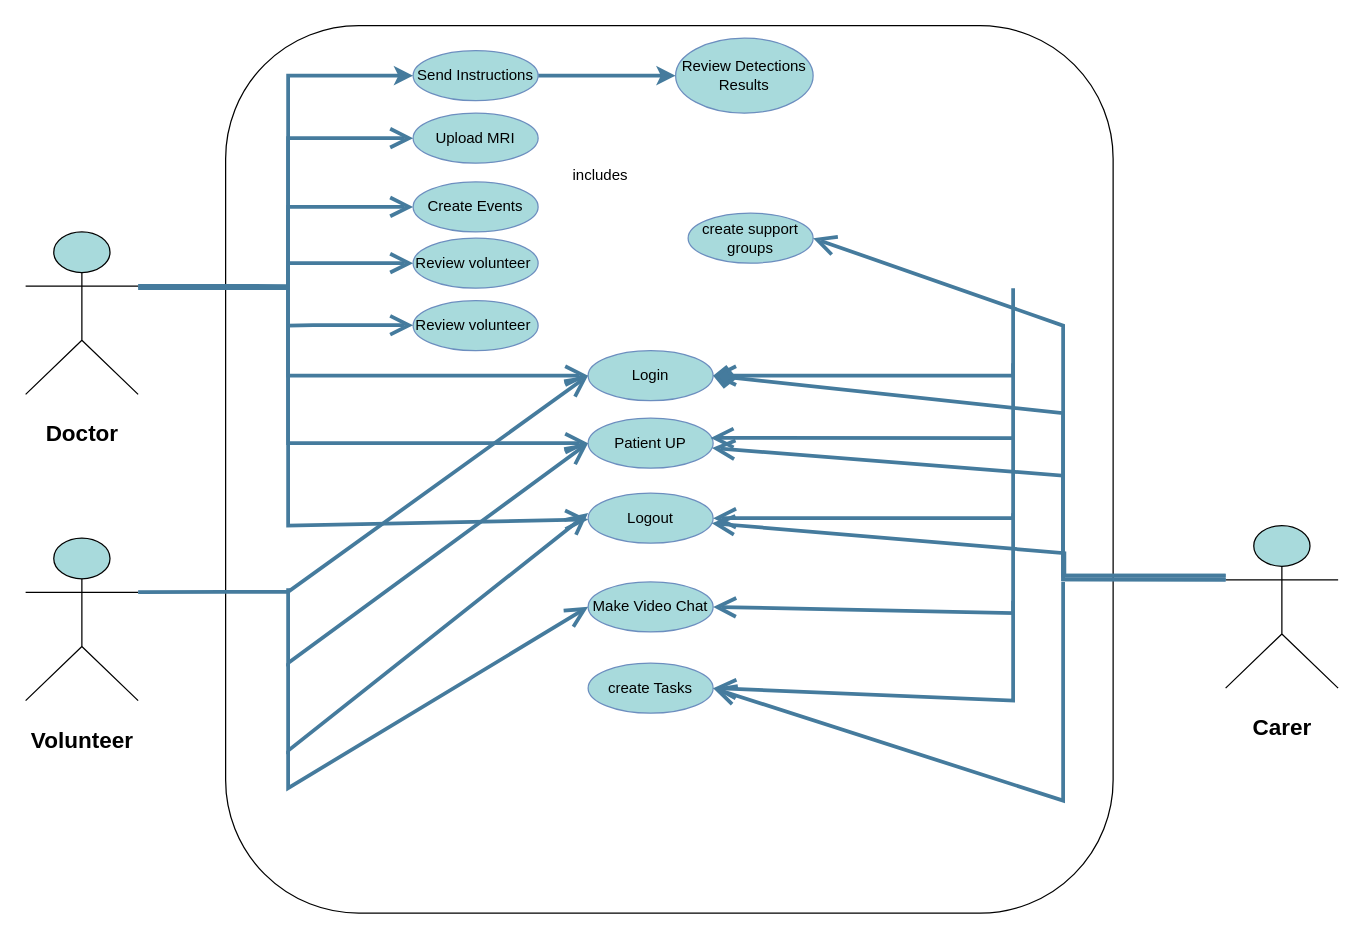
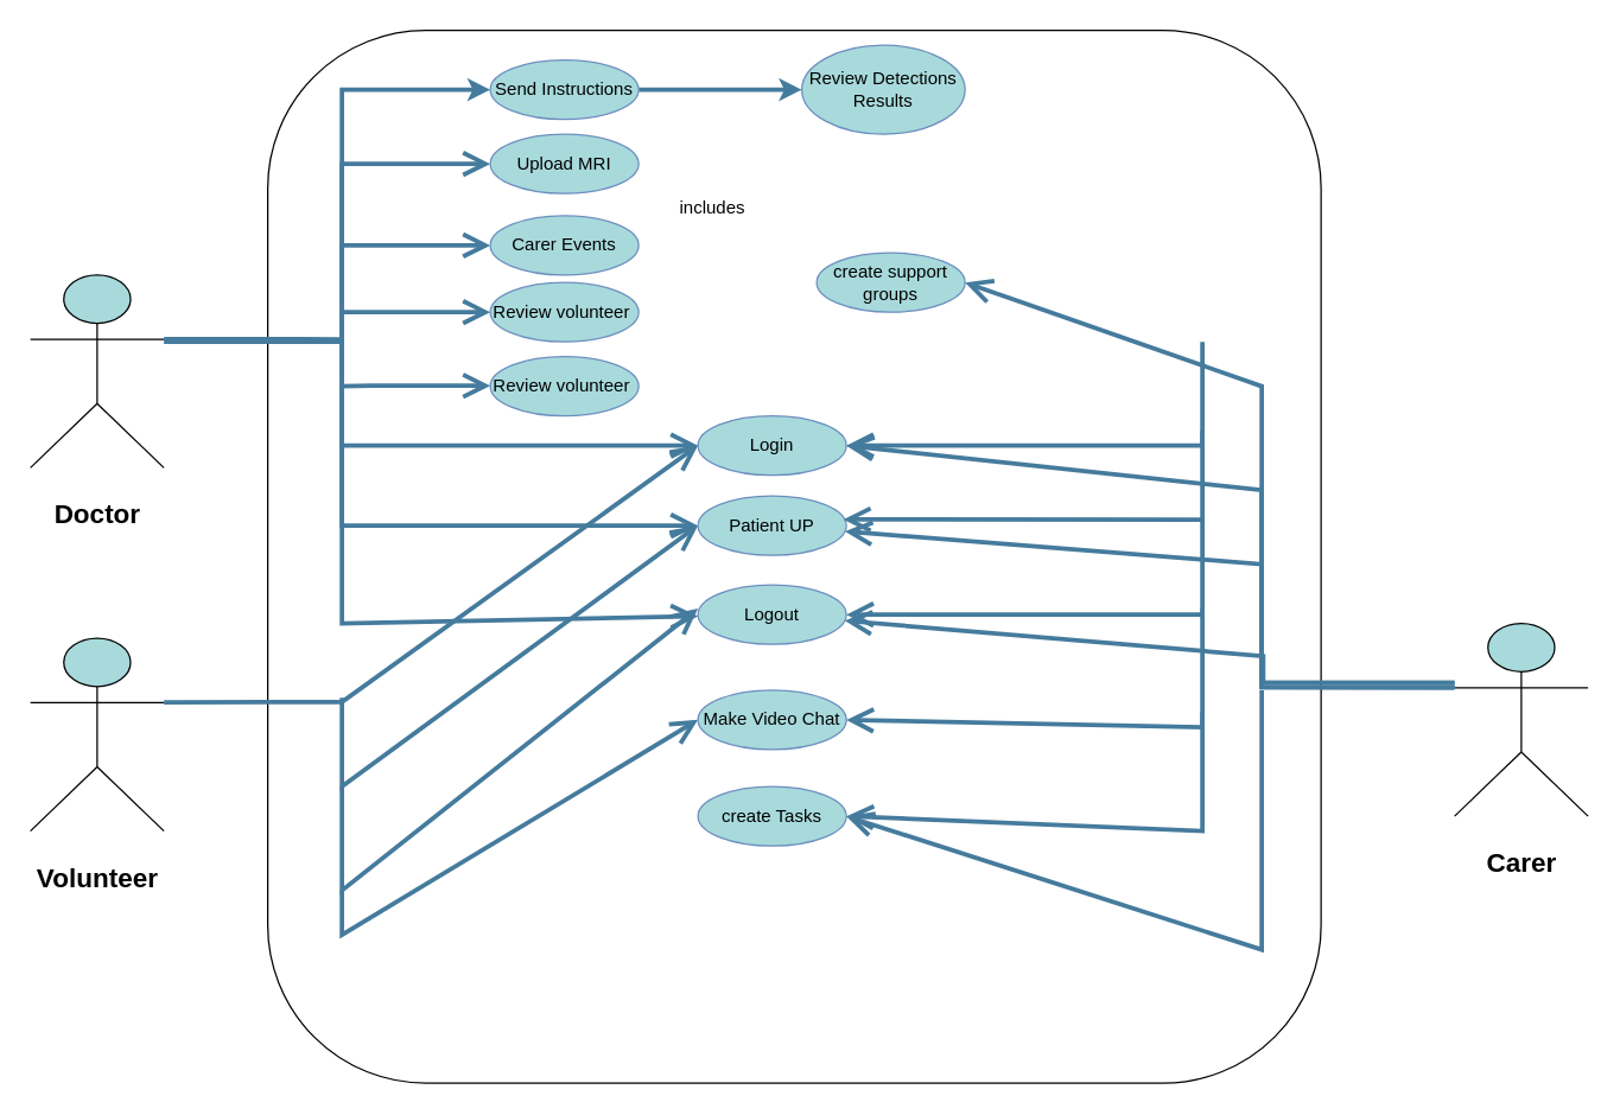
  <mxCell id="0" />
  <mxCell id="1" parent="0" />
  <mxCell id="2" value="" style="whiteSpace=wrap;html=1;aspect=fixed;rounded=1;" vertex="1" parent="1"><mxGeometry x="180" y="20" width="710" height="710" as="geometry" /></mxCell>
  <mxCell id="3" value="Login" style="ellipse;whiteSpace=wrap;html=1;align=center;rounded=1;fillColor=#A8DADC;strokeColor=#6c8ebf;" vertex="1" parent="1"><mxGeometry x="470" y="280" width="100" height="40" as="geometry" /></mxCell>
  <mxCell id="4" value="Patient UP" style="ellipse;whiteSpace=wrap;html=1;align=center;rounded=1;fillColor=#A8DADC;strokeColor=#6c8ebf;" vertex="1" parent="1"><mxGeometry x="470" y="334" width="100" height="40" as="geometry" /></mxCell>
  <mxCell id="5" value="Logout" style="ellipse;whiteSpace=wrap;html=1;align=center;rounded=1;fillColor=#A8DADC;strokeColor=#6c8ebf;" vertex="1" parent="1"><mxGeometry x="470" y="394" width="100" height="40" as="geometry" /></mxCell>
  <mxCell id="6" value="Upload MRI" style="ellipse;whiteSpace=wrap;html=1;align=center;rounded=1;fillColor=#A8DADC;strokeColor=#6c8ebf;" vertex="1" parent="1"><mxGeometry x="330" y="90" width="100" height="40" as="geometry" /></mxCell>
  <mxCell id="7" value="" style="edgeStyle=orthogonalEdgeStyle;rounded=0;orthogonalLoop=1;jettySize=auto;html=1;strokeColor=#457B9D;strokeWidth=3;" edge="1" parent="1" source="8" target="10"><mxGeometry relative="1" as="geometry"><Array as="points"><mxPoint x="500" y="60" /><mxPoint x="500" y="60" /></Array></mxGeometry></mxCell>
  <mxCell id="8" value="Send Instructions" style="ellipse;whiteSpace=wrap;html=1;align=center;rounded=1;fillColor=#A8DADC;strokeColor=#6c8ebf;" vertex="1" parent="1"><mxGeometry x="330" y="40" width="100" height="40" as="geometry" /></mxCell>
- <mxCell id="9" value="Create Events" style="ellipse;whiteSpace=wrap;html=1;align=center;rounded=1;fillColor=#A8DADC;strokeColor=#6c8ebf;" vertex="1" parent="1"><mxGeometry x="330" y="145" width="100" height="40" as="geometry" /></mxCell>
+ <mxCell id="9" value="Carer Events" style="ellipse;whiteSpace=wrap;html=1;align=center;rounded=1;fillColor=#A8DADC;strokeColor=#6c8ebf;" vertex="1" parent="1"><mxGeometry x="330" y="145" width="100" height="40" as="geometry" /></mxCell>
  <mxCell id="10" value="Review Detections Results" style="ellipse;whiteSpace=wrap;html=1;align=center;rounded=1;fillColor=#A8DADC;strokeColor=#6c8ebf;" vertex="1" parent="1"><mxGeometry x="540" y="30" width="110" height="60" as="geometry" /></mxCell>
  <mxCell id="11" value="includes" style="text;strokeColor=none;align=center;fillColor=none;html=1;verticalAlign=middle;whiteSpace=wrap;rounded=0;" vertex="1" parent="1"><mxGeometry x="450" y="125" width="60" height="30" as="geometry" /></mxCell>
  <mxCell id="12" value="Review volunteer&amp;nbsp;" style="ellipse;whiteSpace=wrap;html=1;align=center;rounded=1;fillColor=#A8DADC;strokeColor=#6c8ebf;" vertex="1" parent="1"><mxGeometry x="330" y="190" width="100" height="40" as="geometry" /></mxCell>
  <mxCell id="13" style="edgeStyle=orthogonalEdgeStyle;rounded=0;orthogonalLoop=1;jettySize=auto;html=1;exitX=1;exitY=0.333;exitDx=0;exitDy=0;exitPerimeter=0;strokeColor=#457B9D;strokeWidth=3;entryX=0;entryY=0.5;entryDx=0;entryDy=0;" edge="1" parent="1" source="14" target="8"><mxGeometry relative="1" as="geometry"><mxPoint x="300" y="60" as="targetPoint" /><Array as="points"><mxPoint x="230" y="228" /><mxPoint x="230" y="60" /></Array></mxGeometry></mxCell>
  <mxCell id="14" value="&lt;h2&gt;&lt;b&gt;Doctor&lt;/b&gt;&lt;/h2&gt;" style="shape=umlActor;verticalLabelPosition=bottom;verticalAlign=top;html=1;fillColor=#A8DADC;" vertex="1" parent="1"><mxGeometry x="20" y="185" width="90" height="130" as="geometry" /></mxCell>
  <mxCell id="15" value="" style="endArrow=open;endFill=1;endSize=12;html=1;rounded=0;strokeColor=#457B9D;strokeWidth=3;entryX=0;entryY=0.5;entryDx=0;entryDy=0;" edge="1" parent="1" target="6"><mxGeometry width="160" relative="1" as="geometry"><mxPoint x="110" y="230" as="sourcePoint" /><mxPoint x="270" y="230" as="targetPoint" /><Array as="points"><mxPoint x="230" y="230" /><mxPoint x="230" y="110" /></Array></mxGeometry></mxCell>
  <mxCell id="16" value="" style="endArrow=open;endFill=1;endSize=12;html=1;rounded=0;strokeColor=#457B9D;strokeWidth=3;entryX=0;entryY=0.5;entryDx=0;entryDy=0;" edge="1" parent="1" target="9"><mxGeometry width="160" relative="1" as="geometry"><mxPoint x="180" y="230" as="sourcePoint" /><mxPoint x="250" y="349.5" as="targetPoint" /><Array as="points"><mxPoint x="180" y="230" /><mxPoint x="230" y="230" /><mxPoint x="230" y="165" /></Array></mxGeometry></mxCell>
  <mxCell id="17" value="" style="endArrow=open;endFill=1;endSize=12;html=1;rounded=0;strokeColor=#457B9D;strokeWidth=3;entryX=0;entryY=0.5;entryDx=0;entryDy=0;" edge="1" parent="1" target="12"><mxGeometry width="160" relative="1" as="geometry"><mxPoint x="180" y="230" as="sourcePoint" /><mxPoint x="250" y="399.5" as="targetPoint" /><Array as="points"><mxPoint x="230" y="230" /><mxPoint x="230" y="210" /></Array></mxGeometry></mxCell>
  <mxCell id="18" value="" style="endArrow=open;endFill=1;endSize=12;html=1;rounded=0;strokeColor=#457B9D;strokeWidth=3;entryX=0;entryY=0.5;entryDx=0;entryDy=0;startArrow=none;" edge="1" parent="1" target="3"><mxGeometry width="160" relative="1" as="geometry"><mxPoint x="230" y="230" as="sourcePoint" /><mxPoint x="475" y="69.5" as="targetPoint" /><Array as="points"><mxPoint x="230" y="230" /><mxPoint x="230" y="300" /></Array></mxGeometry></mxCell>
  <mxCell id="19" value="" style="endArrow=open;endFill=1;endSize=12;html=1;rounded=0;strokeColor=#457B9D;strokeWidth=3;" edge="1" parent="1" target="5"><mxGeometry width="160" relative="1" as="geometry"><mxPoint x="190" y="230" as="sourcePoint" /><mxPoint x="475" y="170" as="targetPoint" /><Array as="points"><mxPoint x="190" y="230" /><mxPoint x="230" y="230" /><mxPoint x="230" y="420" /></Array></mxGeometry></mxCell>
  <mxCell id="20" value="Make Video Chat" style="ellipse;whiteSpace=wrap;html=1;align=center;rounded=1;fillColor=#A8DADC;strokeColor=#6c8ebf;" vertex="1" parent="1"><mxGeometry x="470" y="465" width="100" height="40" as="geometry" /></mxCell>
  <mxCell id="21" value="create Tasks" style="ellipse;whiteSpace=wrap;html=1;align=center;rounded=1;fillColor=#A8DADC;strokeColor=#6c8ebf;" vertex="1" parent="1"><mxGeometry x="470" y="530" width="100" height="40" as="geometry" /></mxCell>
  <mxCell id="22" value="create support groups" style="ellipse;whiteSpace=wrap;html=1;align=center;rounded=1;fillColor=#A8DADC;strokeColor=#6c8ebf;" vertex="1" parent="1"><mxGeometry x="550" y="170" width="100" height="40" as="geometry" /></mxCell>
  <mxCell id="23" value="&lt;h2&gt;&lt;b&gt;Carer&lt;/b&gt;&lt;/h2&gt;" style="shape=umlActor;verticalLabelPosition=bottom;verticalAlign=top;html=1;fillColor=#A8DADC;" vertex="1" parent="1"><mxGeometry x="980" y="420" width="90" height="130" as="geometry" /></mxCell>
  <mxCell id="24" value="&lt;h2&gt;&lt;b&gt;Volunteer&lt;/b&gt;&lt;/h2&gt;" style="shape=umlActor;verticalLabelPosition=bottom;verticalAlign=top;html=1;fillColor=#A8DADC;" vertex="1" parent="1"><mxGeometry x="20" y="430" width="90" height="130" as="geometry" /></mxCell>
  <mxCell id="25" value="" style="endArrow=open;endFill=1;endSize=12;html=1;rounded=0;strokeColor=#457B9D;strokeWidth=3;entryX=0;entryY=0.5;entryDx=0;entryDy=0;" edge="1" parent="1"><mxGeometry width="160" relative="1" as="geometry"><mxPoint x="230" y="230" as="sourcePoint" /><mxPoint x="470" y="354" as="targetPoint" /><Array as="points"><mxPoint x="230" y="284" /><mxPoint x="230" y="354" /></Array></mxGeometry></mxCell>
  <mxCell id="26" value="" style="endArrow=open;endFill=1;endSize=12;html=1;rounded=0;strokeColor=#457B9D;strokeWidth=3;exitX=1;exitY=0.333;exitDx=0;exitDy=0;exitPerimeter=0;entryX=0;entryY=0.5;entryDx=0;entryDy=0;" edge="1" parent="1" source="24" target="3"><mxGeometry width="160" relative="1" as="geometry"><mxPoint x="110" y="410" as="sourcePoint" /><mxPoint x="390" y="595" as="targetPoint" /><Array as="points"><mxPoint x="180" y="473" /><mxPoint x="230" y="473" /></Array></mxGeometry></mxCell>
  <mxCell id="27" value="" style="endArrow=open;endFill=1;endSize=12;html=1;rounded=0;strokeColor=#457B9D;strokeWidth=3;entryX=0;entryY=0.5;entryDx=0;entryDy=0;" edge="1" parent="1" target="4"><mxGeometry width="160" relative="1" as="geometry"><mxPoint x="230" y="480" as="sourcePoint" /><mxPoint x="470" y="357" as="targetPoint" /><Array as="points"><mxPoint x="230" y="470" /><mxPoint x="230" y="530" /></Array></mxGeometry></mxCell>
  <mxCell id="28" value="" style="endArrow=none;endFill=1;endSize=12;html=1;rounded=0;strokeColor=#457B9D;strokeWidth=3;" edge="1" parent="1"><mxGeometry width="160" relative="1" as="geometry"><mxPoint x="180" y="230" as="sourcePoint" /><mxPoint x="230" y="230" as="targetPoint" /><Array as="points" /></mxGeometry></mxCell>
  <mxCell id="29" value="Review volunteer&amp;nbsp;" style="ellipse;whiteSpace=wrap;html=1;align=center;rounded=1;fillColor=#A8DADC;strokeColor=#6c8ebf;" vertex="1" parent="1"><mxGeometry x="330" y="240" width="100" height="40" as="geometry" /></mxCell>
  <mxCell id="30" value="" style="endArrow=open;endFill=1;endSize=12;html=1;rounded=0;strokeColor=#457B9D;strokeWidth=3;" edge="1" parent="1"><mxGeometry width="160" relative="1" as="geometry"><mxPoint x="230" y="260" as="sourcePoint" /><mxPoint x="330" y="259.67" as="targetPoint" /><Array as="points"><mxPoint x="250" y="259.67" /></Array></mxGeometry></mxCell>
  <mxCell id="31" value="" style="endArrow=open;endFill=1;endSize=12;html=1;rounded=0;strokeColor=#457B9D;strokeWidth=3;entryX=0;entryY=0.4;entryDx=0;entryDy=0;entryPerimeter=0;" edge="1" parent="1" target="5"><mxGeometry width="160" relative="1" as="geometry"><mxPoint x="230" y="560" as="sourcePoint" /><mxPoint x="470" y="420" as="targetPoint" /><Array as="points"><mxPoint x="230" y="530" /><mxPoint x="230" y="600" /></Array></mxGeometry></mxCell>
  <mxCell id="32" value="" style="endArrow=open;endFill=1;endSize=12;html=1;rounded=0;strokeColor=#457B9D;strokeWidth=3;entryX=0;entryY=0.5;entryDx=0;entryDy=0;" edge="1" parent="1" target="20"><mxGeometry width="160" relative="1" as="geometry"><mxPoint x="230" y="600" as="sourcePoint" /><mxPoint x="470" y="510" as="targetPoint" /><Array as="points"><mxPoint x="230" y="630" /></Array></mxGeometry></mxCell>
  <mxCell id="33" value="" style="endArrow=open;endFill=1;endSize=12;html=1;rounded=0;strokeColor=#457B9D;strokeWidth=3;entryX=1;entryY=0.5;entryDx=0;entryDy=0;" edge="1" parent="1" target="3"><mxGeometry width="160" relative="1" as="geometry"><mxPoint x="810" y="230" as="sourcePoint" /><mxPoint x="840" y="370" as="targetPoint" /><Array as="points"><mxPoint x="810" y="300" /></Array></mxGeometry></mxCell>
  <mxCell id="34" value="" style="endArrow=open;endFill=1;endSize=12;html=1;rounded=0;strokeColor=#457B9D;strokeWidth=3;entryX=0.98;entryY=0.396;entryDx=0;entryDy=0;entryPerimeter=0;" edge="1" parent="1" target="4"><mxGeometry width="160" relative="1" as="geometry"><mxPoint x="810" y="290" as="sourcePoint" /><mxPoint x="570" y="360" as="targetPoint" /><Array as="points"><mxPoint x="810" y="350" /></Array></mxGeometry></mxCell>
  <mxCell id="35" value="" style="endArrow=open;endFill=1;endSize=12;html=1;rounded=0;strokeColor=#457B9D;strokeWidth=3;" edge="1" parent="1" target="5"><mxGeometry width="160" relative="1" as="geometry"><mxPoint x="810" y="350" as="sourcePoint" /><mxPoint x="560" y="410" as="targetPoint" /><Array as="points"><mxPoint x="810" y="414" /></Array></mxGeometry></mxCell>
  <mxCell id="36" value="" style="endArrow=open;endFill=1;endSize=12;html=1;rounded=0;strokeColor=#457B9D;strokeWidth=3;entryX=1;entryY=0.5;entryDx=0;entryDy=0;" edge="1" parent="1" target="20"><mxGeometry width="160" relative="1" as="geometry"><mxPoint x="810" y="410" as="sourcePoint" /><mxPoint x="570" y="474" as="targetPoint" /><Array as="points"><mxPoint x="810" y="490" /></Array></mxGeometry></mxCell>
  <mxCell id="37" value="" style="endArrow=open;endFill=1;endSize=12;html=1;rounded=0;strokeColor=#457B9D;strokeWidth=3;" edge="1" parent="1"><mxGeometry width="160" relative="1" as="geometry"><mxPoint x="810" y="480" as="sourcePoint" /><mxPoint x="570" y="550" as="targetPoint" /><Array as="points"><mxPoint x="810" y="560" /></Array></mxGeometry></mxCell>
  <mxCell id="38" value="" style="endArrow=open;endFill=1;endSize=12;html=1;rounded=0;strokeColor=#457B9D;strokeWidth=3;exitX=0;exitY=0.333;exitDx=0;exitDy=0;exitPerimeter=0;" edge="1" parent="1" source="23"><mxGeometry width="160" relative="1" as="geometry"><mxPoint x="920" y="450" as="sourcePoint" /><mxPoint x="650" y="190" as="targetPoint" /><Array as="points"><mxPoint x="850" y="463" /><mxPoint x="850" y="260" /></Array></mxGeometry></mxCell>
- <mxCell id="39" value="" style="endArrow=diamond;endFill=1;endSize=12;html=1;rounded=0;strokeColor=#457B9D;strokeWidth=3;entryX=1;entryY=0.5;entryDx=0;entryDy=0;exitX=0;exitY=0.333;exitDx=0;exitDy=0;exitPerimeter=0;" edge="1" parent="1" source="23" target="3"><mxGeometry width="160" relative="1" as="geometry"><mxPoint x="850" y="350" as="sourcePoint" /><mxPoint x="840" y="370" as="targetPoint" /><Array as="points"><mxPoint x="850" y="463" /><mxPoint x="850" y="330" /></Array></mxGeometry></mxCell>
+ <mxCell id="39" value="" style="endArrow=open;endFill=1;endSize=12;html=1;rounded=0;strokeColor=#457B9D;strokeWidth=3;entryX=1;entryY=0.5;entryDx=0;entryDy=0;exitX=0;exitY=0.333;exitDx=0;exitDy=0;exitPerimeter=0;" edge="1" parent="1" source="23" target="3"><mxGeometry width="160" relative="1" as="geometry"><mxPoint x="850" y="350" as="sourcePoint" /><mxPoint x="840" y="370" as="targetPoint" /><Array as="points"><mxPoint x="850" y="463" /><mxPoint x="850" y="330" /></Array></mxGeometry></mxCell>
  <mxCell id="40" value="" style="endArrow=open;endFill=1;endSize=12;html=1;rounded=0;strokeColor=#457B9D;strokeWidth=3;exitX=0;exitY=0.308;exitDx=0;exitDy=0;exitPerimeter=0;" edge="1" parent="1" source="23" target="4"><mxGeometry width="160" relative="1" as="geometry"><mxPoint x="980" y="470" as="sourcePoint" /><mxPoint x="570" y="312" as="targetPoint" /><Array as="points"><mxPoint x="920" y="460" /><mxPoint x="850" y="460" /><mxPoint x="850" y="380" /></Array></mxGeometry></mxCell>
  <mxCell id="41" value="" style="endArrow=open;endFill=1;endSize=12;html=1;rounded=0;strokeColor=#457B9D;strokeWidth=3;" edge="1" parent="1" target="5"><mxGeometry width="160" relative="1" as="geometry"><mxPoint x="980" y="460" as="sourcePoint" /><mxPoint x="570" y="420" as="targetPoint" /><Array as="points"><mxPoint x="890" y="460" /><mxPoint x="851" y="460" /><mxPoint x="851" y="442" /></Array></mxGeometry></mxCell>
  <mxCell id="42" value="" style="endArrow=open;endFill=1;endSize=12;html=1;rounded=0;strokeColor=#457B9D;strokeWidth=3;entryX=1;entryY=0.5;entryDx=0;entryDy=0;" edge="1" parent="1" target="21"><mxGeometry width="160" relative="1" as="geometry"><mxPoint x="850" y="465" as="sourcePoint" /><mxPoint x="610" y="535" as="targetPoint" /><Array as="points"><mxPoint x="850" y="640" /></Array></mxGeometry></mxCell>
